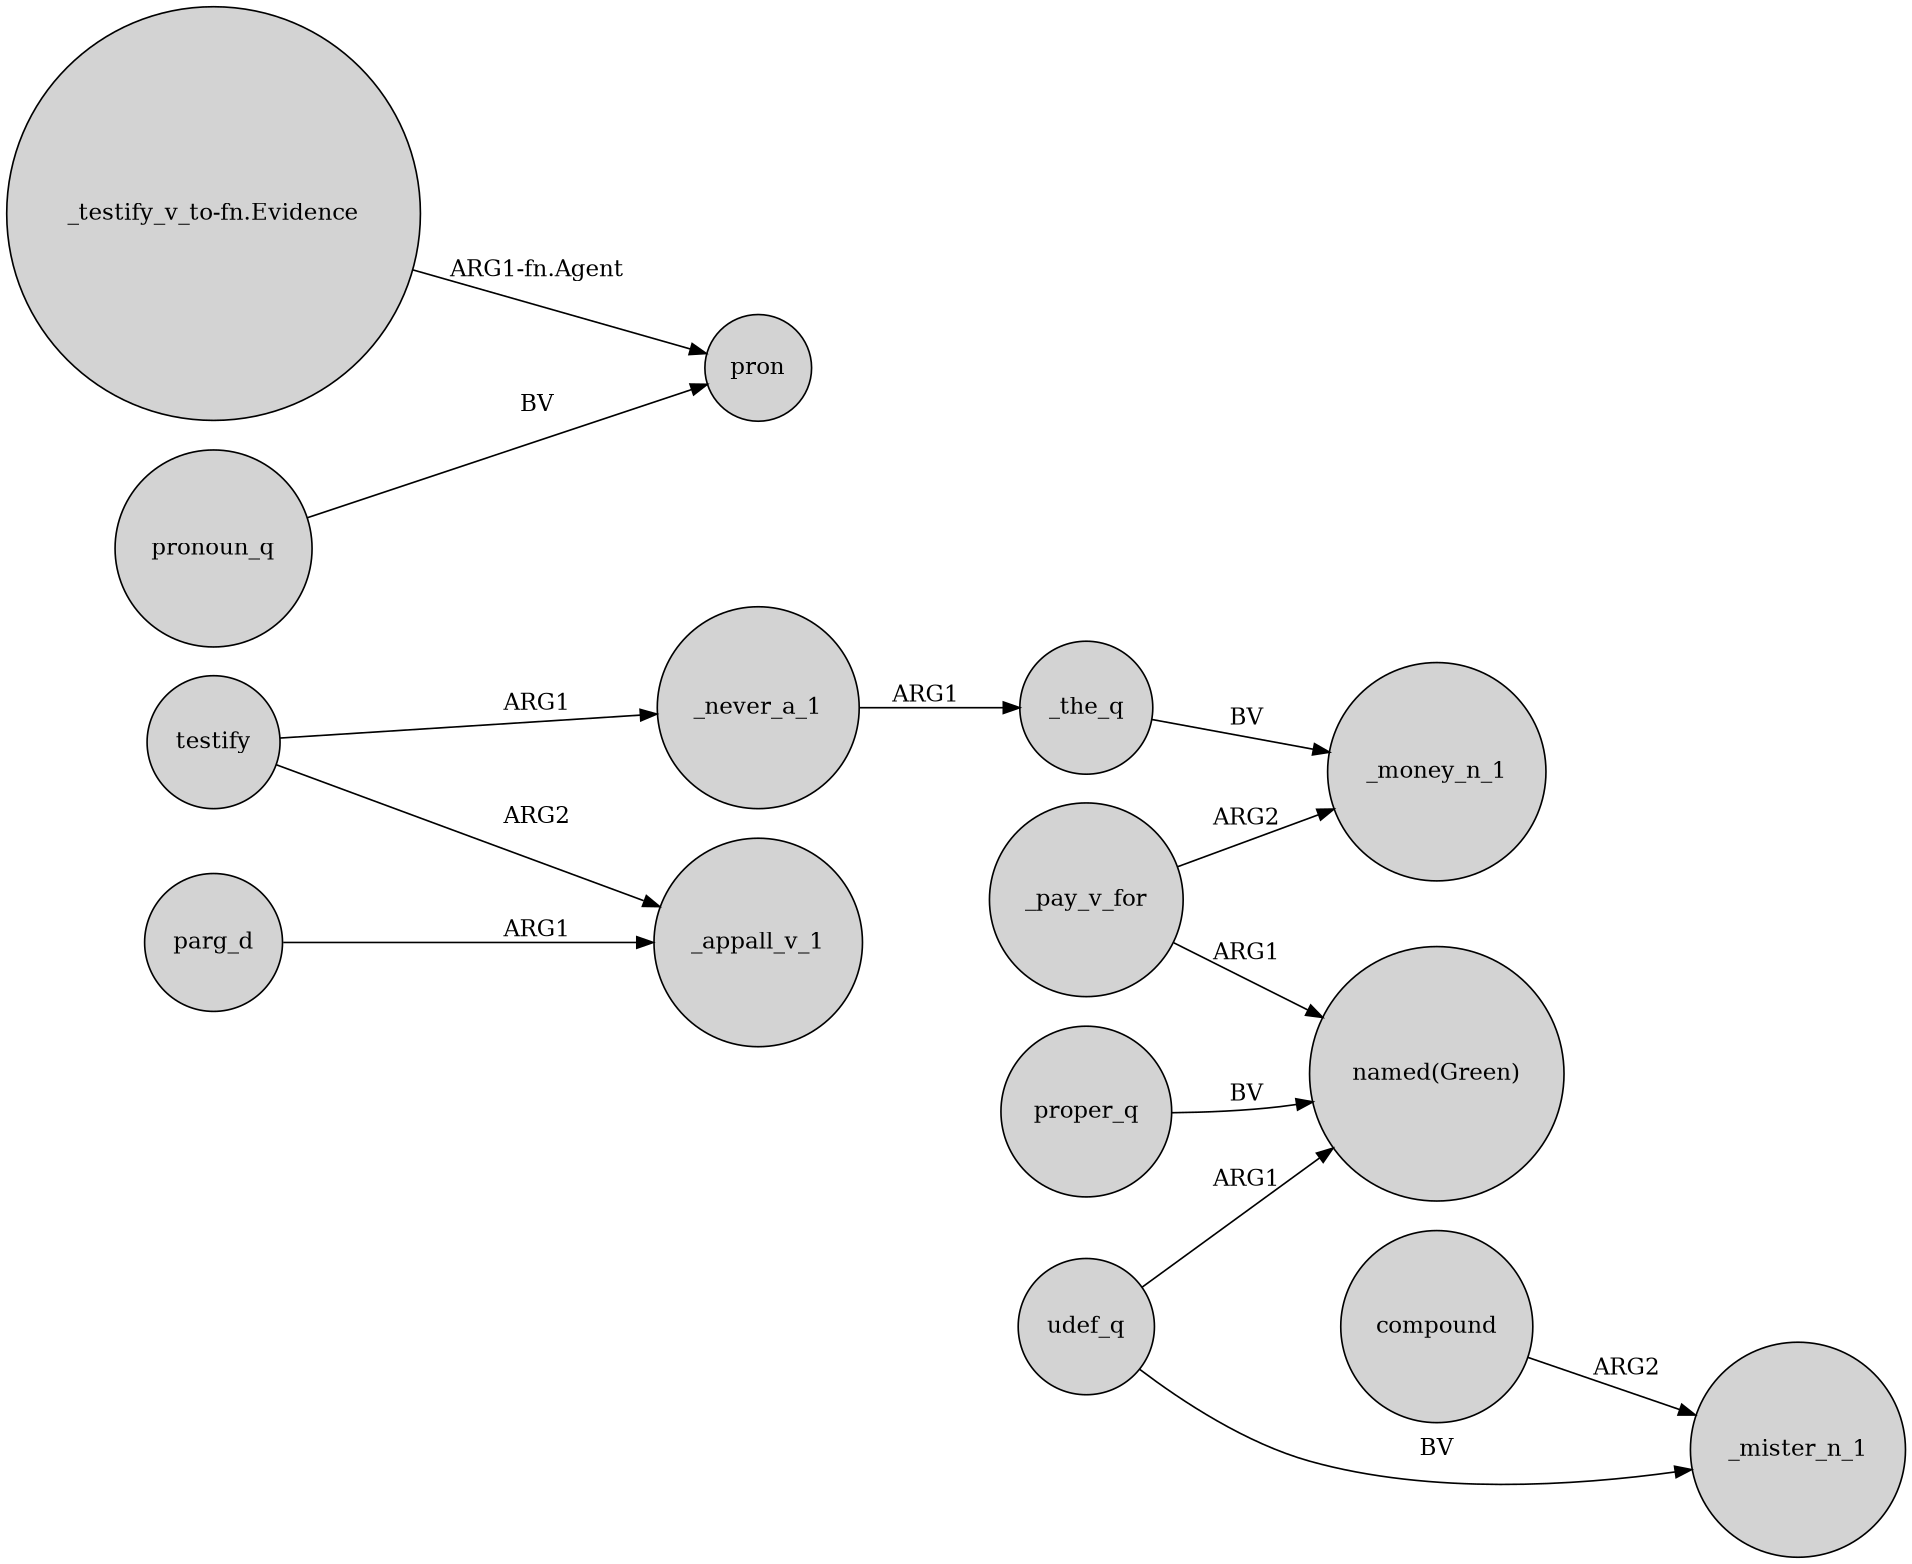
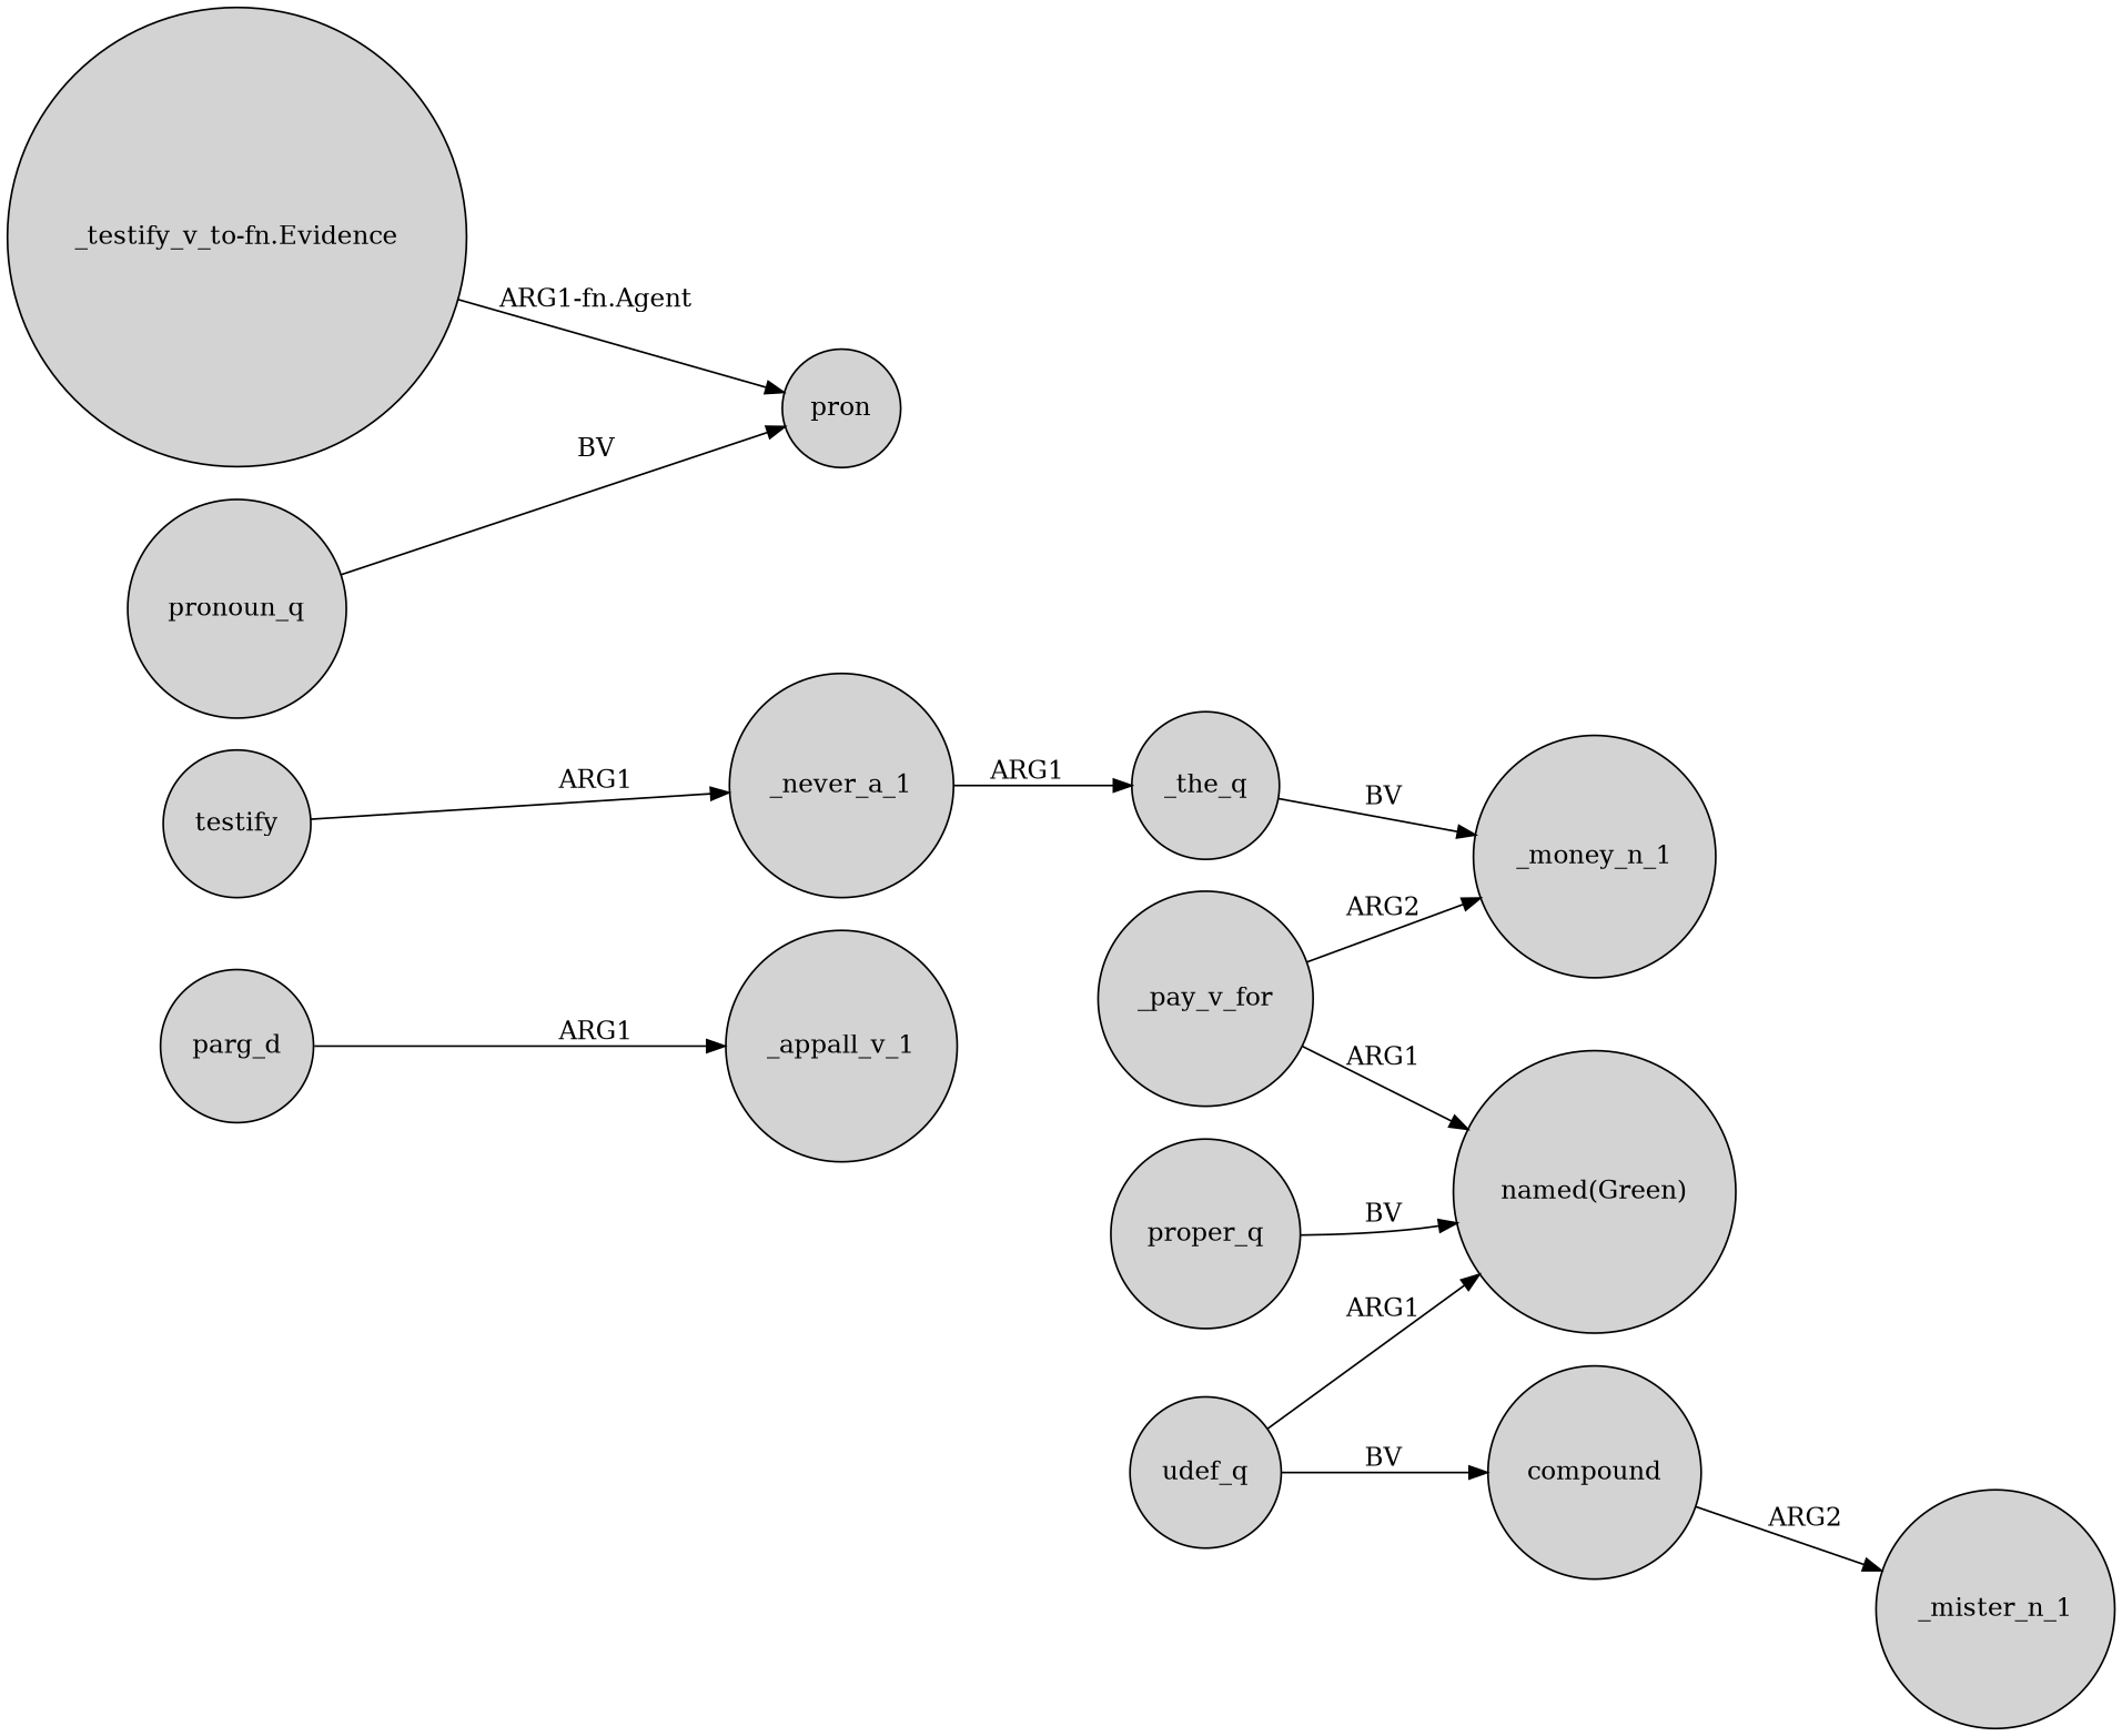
  digraph {
    rankdir=LR
    node [shape=circle style=filled]
    n1 [label=testify]
    _appall_v_1
    _never_a_1
    _the_q
    udef_q
    _mister_n_1
    "named(Green)"
    _pay_v_for
    _money_n_1
    "_testify_v_to-fn.Evidence"
    pron
    compound
    parg_d
    proper_q
    pronoun_q
-   n1 -> _appall_v_1 [label=ARG2]
    n1 -> _never_a_1 [label=ARG1]
    _never_a_1 -> _the_q [label=ARG1]
    _the_q -> _money_n_1 [label=BV]
-   udef_q -> _mister_n_1 [label=BV]
+   udef_q -> compound [label=BV]
    udef_q -> "named(Green)" [label=ARG1]
    _pay_v_for -> "named(Green)" [label=ARG1]
    _pay_v_for -> _money_n_1 [label=ARG2]
    "_testify_v_to-fn.Evidence" -> pron [label="ARG1-fn.Agent"]
    compound -> _mister_n_1 [label=ARG2]
    parg_d -> _appall_v_1 [label=ARG1]
    proper_q -> "named(Green)" [label=BV]
    pronoun_q -> pron [label=BV]
  }
